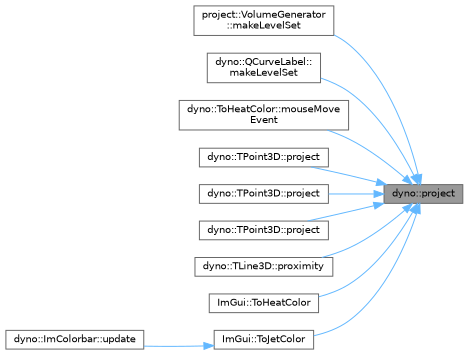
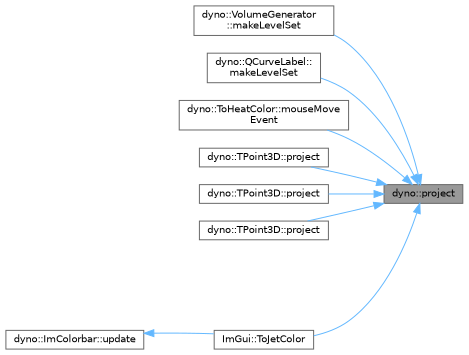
  digraph {
    rankdir=RL
    node [color=grey40 fillcolor=white fontname=Helvetica fontsize=10 shape=box style=filled]
    edge [color=steelblue1 dir=back fontname=Helvetica fontsize=10 labelfontname=Helvetica labelfontsize=10 style=solid]
    n1 [color=gray40 fillcolor=grey60 fontcolor=black height=0.2 label="dyno::project" width=0.4]
-   n2 [height=0.2 label="project::VolumeGenerator\l::makeLevelSet" width=0.4]
+   n2 [height=0.2 label="dyno::VolumeGenerator\l::makeLevelSet" width=0.4]
    n3 [height=0.2 label="dyno::QCurveLabel::\lmakeLevelSet" width=0.4]
    n4 [height=0.2 label="dyno::ToHeatColor::mouseMove\lEvent" width=0.4]
    n5 [height=0.2 label="dyno::TPoint3D::project" width=0.4]
    n6 [height=0.2 label="dyno::TPoint3D::project" width=0.4]
    n7 [height=0.2 label="dyno::TPoint3D::project" width=0.4]
-   n8 [height=0.2 label="dyno::TLine3D::proximity" width=0.4]
-   n9 [height=0.2 label="ImGui::ToHeatColor" width=0.4]
    n10 [height=0.2 label="ImGui::ToJetColor" width=0.4]
    n11 [height=0.2 label="dyno::ImColorbar::update" width=0.4]
    n1 -> n2
    n1 -> n3
    n1 -> n4
    n1 -> n5
    n1 -> n6
    n1 -> n7
-   n1 -> n8
-   n1 -> n9
    n1 -> n10
-   n10 -> n11
+   n11 -> n10
  }
